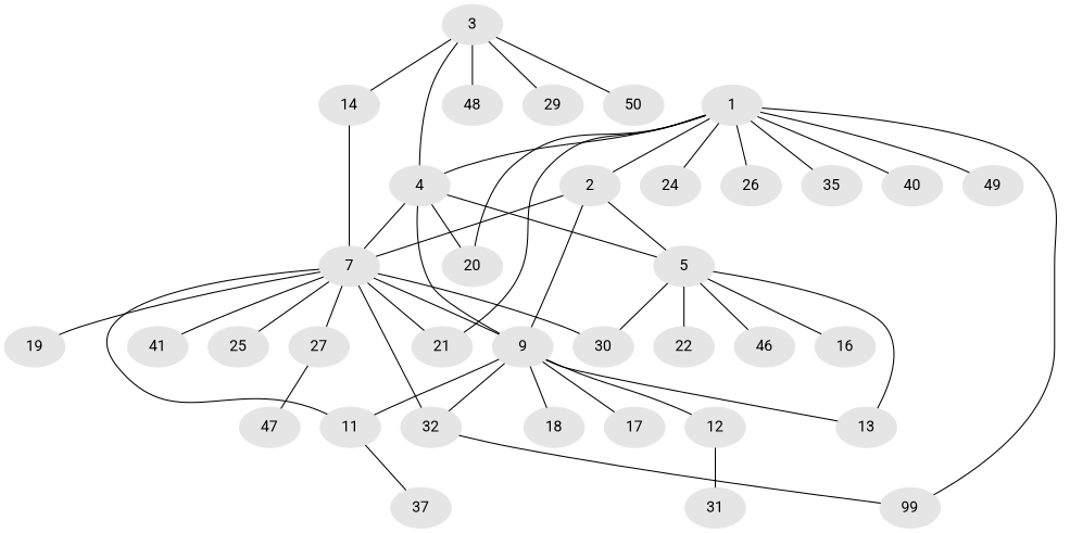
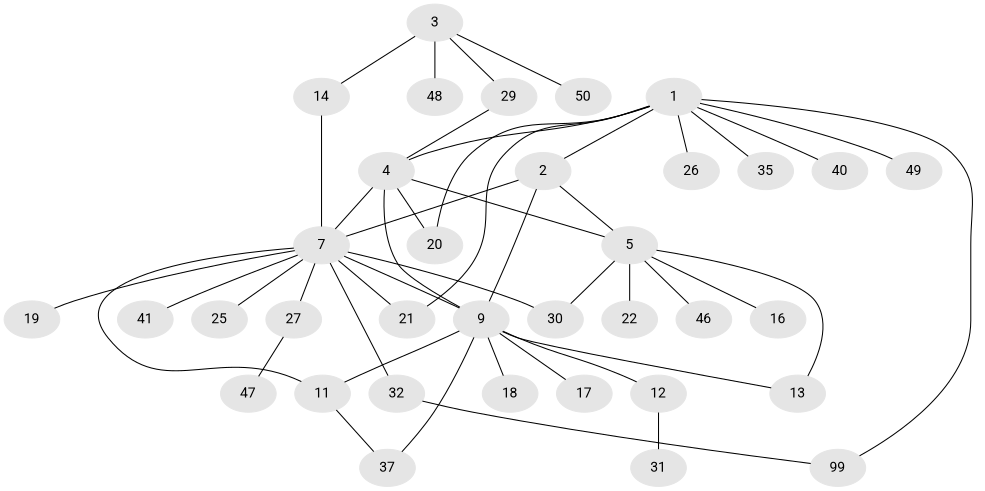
  graph {
    fontname=Roboto
    node [color=gray90 fontname=Roboto style=filled]
    edge [fontname=Roboto]
    1 [super="+23"]
    2
    4 [super="+6"]
    20
    21
-   24
    26
    35
    n9 [label=99 super="+45"]
    40
    49
    5 [super="+43"]
    7 [super="+8"]
    9 [super="+10"]
    13
    16 [super="+33"]
    22
    30
    n19 [label=46]
    11 [super="+28"]
    19 [super="+44"]
    25
    27 [super="+42"]
    32 [super="+34"]
    41 [super="+46"]
    12
    17 [super="+38"]
    18
    3 [super="+15"]
    14
    29
    48
    50
    37
    47
    31
    1 -- 2
    1 -- 4
    1 -- 20
    1 -- 21
-   1 -- 24
    1 -- 26
    1 -- 35
    1 -- n9
    1 -- 40
    1 -- 49
    2 -- 5
    2 -- 7
    2 -- 9
    4 -- 20
    4 -- 5
    4 -- 7
    4 -- 9 [weight=2]
    5 -- 13
    5 -- 16
    5 -- 22
    5 -- 30
    5 -- n19
    7 -- 21
    7 -- 9
    7 -- 30
    7 -- 11
    7 -- 19
    7 -- 25
    7 -- 27
    7 -- 32
    7 -- 41
    9 -- 13
    9 -- 11
-   9 -- 32
+   9 -- 37
    9 -- 12
    9 -- 17
    9 -- 18
    11 -- 37
    27 -- 47
    32 -- n9
    12 -- 31
-   3 -- 4
+   29 -- 4
    3 -- 14
    3 -- 29
    3 -- 48
    3 -- 50
    14 -- 7
  }
